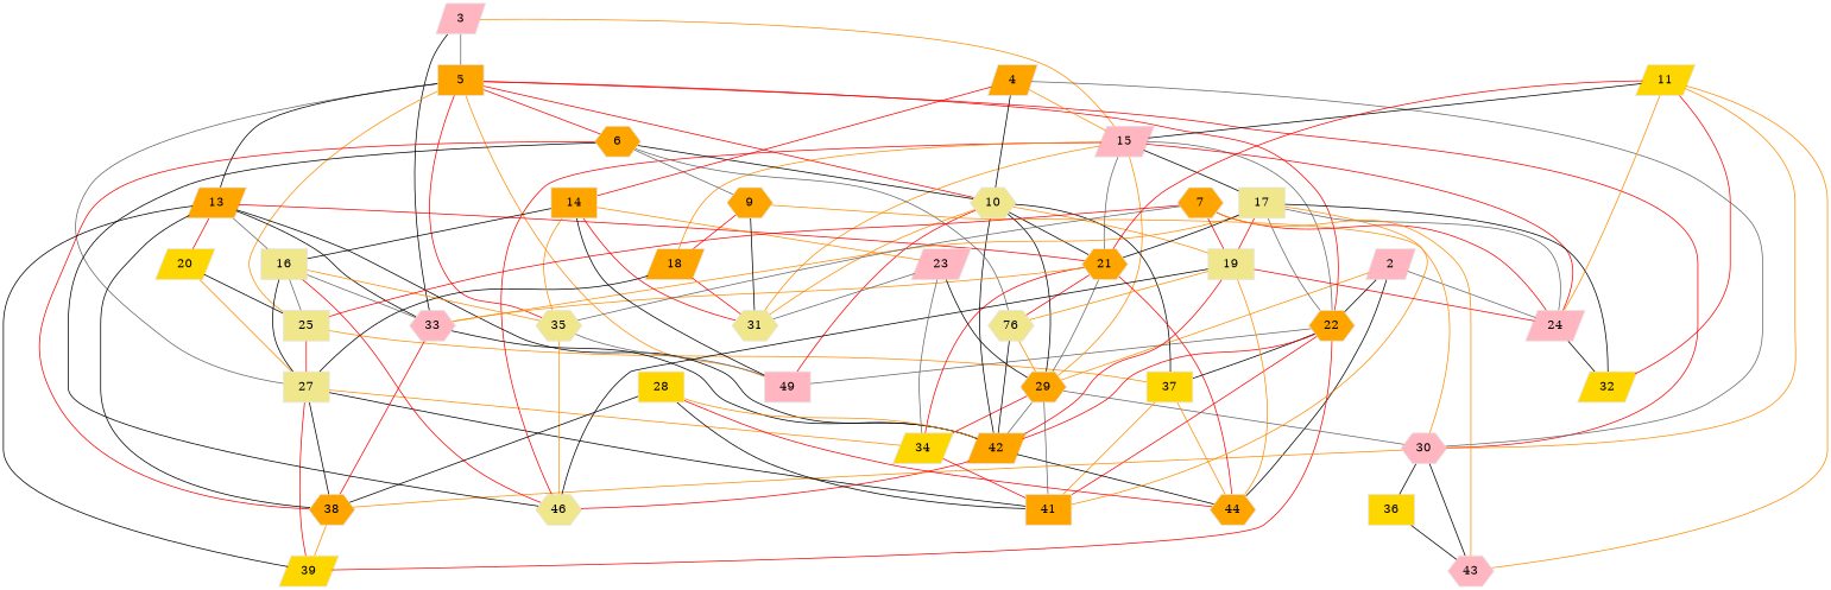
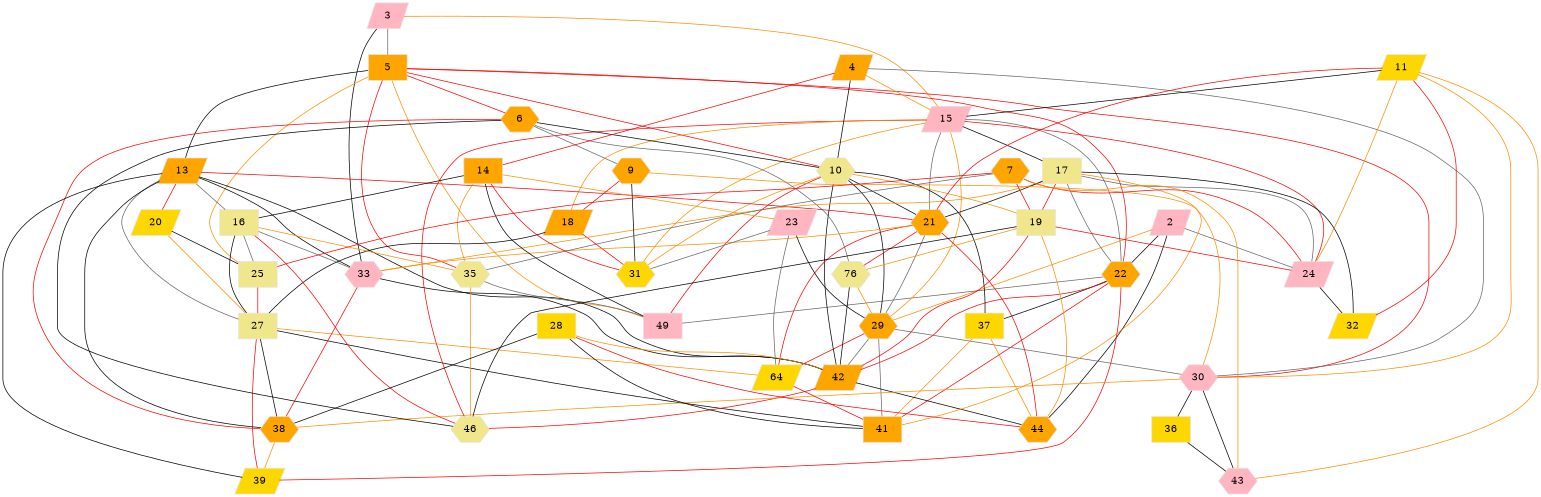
  graph {
    node [color=gray90 fillcolor=orange shape=hexagon style=filled]
    edge [color=black weight=1.0]
    20 [fillcolor=gold shape=parallelogram]
    25 [fillcolor=khaki shape=box]
    27 [fillcolor=khaki shape=box]
    32 [fillcolor=gold shape=parallelogram]
    41 [shape=box]
    2 [fillcolor=lightpink shape=parallelogram]
    22
    24 [fillcolor=lightpink shape=parallelogram]
    29
    44
    n11 [fillcolor=lightpink label=49 shape=box]
    37 [fillcolor=gold shape=box]
    42 [shape=parallelogram]
    39 [fillcolor=gold shape=parallelogram]
    30 [fillcolor=lightpink]
-   34 [fillcolor=gold shape=parallelogram]
+   34 [fillcolor=gold shape=parallelogram label=64]
    3 [fillcolor=lightpink shape=parallelogram]
    5 [shape=box]
    15 [fillcolor=lightpink shape=parallelogram]
    33 [fillcolor=lightpink]
    10 [fillcolor=khaki]
    6
    13 [shape=parallelogram]
    35 [fillcolor=khaki]
    46 [fillcolor=khaki]
    18 [shape=parallelogram]
-   31 [fillcolor=khaki]
+   31 [fillcolor=gold]
    21
    17 [fillcolor=khaki shape=box]
    38
    4 [shape=parallelogram]
    14 [shape=box]
    19 [fillcolor=khaki shape=box]
    16 [fillcolor=khaki shape=box]
    23 [fillcolor=lightpink shape=parallelogram]
    43 [fillcolor=lightpink]
    36 [fillcolor=gold shape=box]
    9
    n39 [fillcolor=khaki label=76]
    7
    28 [fillcolor=gold shape=box]
    11 [fillcolor=gold shape=parallelogram]
    20 -- 25
    20 -- 27 [color=darkorange]
    25 -- 27 [color=red]
-   25 -- 37 [color=darkorange]
    27 -- 41
    27 -- 39 [color=red]
    27 -- 34 [color=darkorange]
    27 -- 38
    2 -- 22
    2 -- 24 [color=gray40]
    2 -- 29 [color=darkorange]
    2 -- 44
    22 -- 41 [color=red]
    22 -- n11 [color=gray40]
    22 -- 37
    22 -- 42 [color=red]
    22 -- 39 [color=red]
    24 -- 32
    29 -- 41 [color=gray40]
    29 -- 42 [color=gray40]
    29 -- 30 [color=gray40]
    29 -- 34 [color=red weight=2.0]
    37 -- 41 [color=darkorange]
    37 -- 44 [color=darkorange]
    42 -- 44
    42 -- 46 [color=red weight=2.0]
    30 -- 38 [color=darkorange]
    30 -- 43
    30 -- 36
    34 -- 41 [color=red]
    3 -- 5 [color=gray40]
    3 -- 15 [color=darkorange]
    3 -- 33
    5 -- 25 [color=darkorange]
    5 -- 22 [color=red]
    5 -- n11 [color=darkorange]
    5 -- 30 [color=red]
    5 -- 10 [color=red]
    5 -- 6 [color=red]
    5 -- 13
    5 -- 35 [color=red]
    15 -- 22 [color=gray40]
    15 -- 24 [color=red]
    15 -- 29 [color=darkorange]
    15 -- 46 [color=red]
    15 -- 18 [color=darkorange]
    15 -- 31 [color=darkorange]
    15 -- 21 [color=gray40]
    15 -- 17
    33 -- 42
    33 -- 38 [color=red]
    10 -- 29
    10 -- n11 [color=red weight=2.0]
    10 -- 37
    10 -- 42
    10 -- 31 [color=darkorange]
    10 -- 21
    10 -- 19 [color=darkorange]
    6 -- 10
    6 -- 46
    6 -- 38 [color=red]
    6 -- 9 [color=gray40]
    6 -- n39 [color=gray40]
    13 -- 20 [color=red]
-   5 -- 27 [color=gray40]
+   13 -- 27 [color=gray40]
    13 -- 42
    13 -- 39
    13 -- 33
    13 -- 21 [color=red]
    13 -- 38
    13 -- 16 [color=gray40]
    35 -- n11 [color=gray40]
    35 -- 46 [color=darkorange]
    18 -- 27 [weight=2.0]
    18 -- 31 [color=red]
    21 -- 29 [color=gray40]
    21 -- 44 [color=red]
    21 -- 34 [color=red]
    21 -- 33 [color=darkorange weight=2.0]
    21 -- n39 [color=red]
    17 -- 32
    17 -- 41 [color=darkorange]
    17 -- 22 [color=gray40]
    17 -- 24 [color=gray40]
    17 -- 33 [color=darkorange]
    17 -- 21 [weight=3.0]
    17 -- 19 [color=red]
    38 -- 39 [color=darkorange]
    4 -- 30 [color=gray40]
    4 -- 15 [color=darkorange]
    4 -- 10
    4 -- 14 [color=red]
    14 -- n11
    14 -- 35 [color=darkorange]
    14 -- 31 [color=red]
    14 -- 16
    14 -- 23 [color=darkorange]
    19 -- 24 [color=red]
    19 -- 44 [color=darkorange]
    19 -- 42 [color=red]
    19 -- 46
    19 -- n39 [color=darkorange weight=2.0]
    16 -- 25 [color=gray40]
    16 -- 27
    16 -- 33 [color=gray40]
    16 -- 35 [color=darkorange]
    16 -- 46 [color=red]
    23 -- 29
    23 -- 34 [color=gray40]
    23 -- 31 [color=gray40]
    36 -- 43
    9 -- 30 [color=darkorange]
    9 -- 18 [color=red]
    9 -- 31
    n39 -- 29 [color=darkorange]
    n39 -- 42 [weight=2.0]
    7 -- 25 [color=red]
    7 -- 24 [color=red]
    7 -- 35 [color=gray40]
    7 -- 19 [color=red]
    7 -- 43 [color=darkorange weight=2.0]
    28 -- 41
    28 -- 44 [color=red]
    28 -- 42 [color=darkorange]
    28 -- 38
    11 -- 32 [color=red]
    11 -- 24 [color=darkorange]
    11 -- 30 [color=darkorange]
    11 -- 15 [weight=2.0]
    11 -- 21 [color=red]
    11 -- 43 [color=darkorange]
  }
